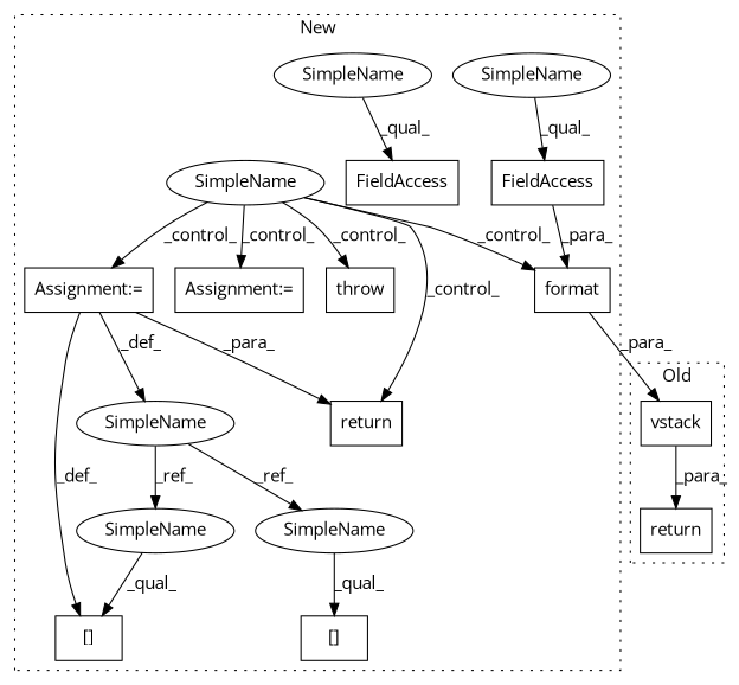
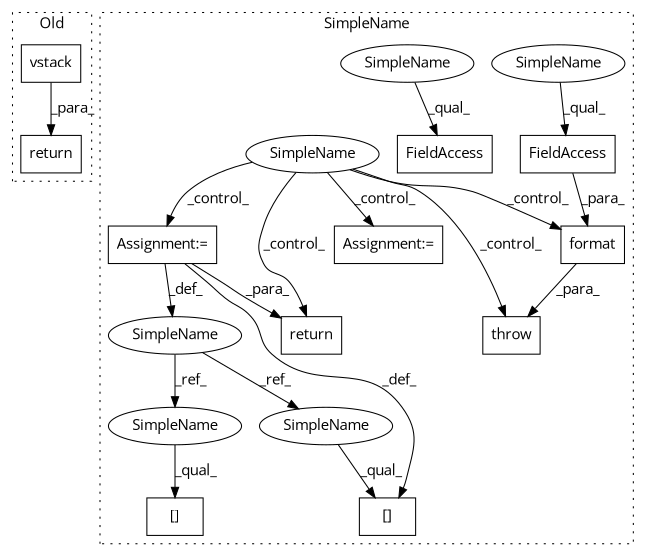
  digraph {
    fontname="Open Sans"
    node [a=42 fontname="Open Sans" l=5 s=1641 shape=box]
    edge [fontname="Open Sans"]
    n1 [a=32 l="18,-5" label=vstack s="1721,1884"]
    n2 [a=41 l=7 label=return s=2085]
    n3 [a=53 l=6 label=throw s=1539]
    n4 [label=SimpleName shape=ellipse l="" s=""]
    n5 [a=41 l=7 label=return s=2240]
    n6 [a=32 l="7,1" label=format s="1634,1651"]
    n7 [a=7 l=1 label="Assignment:=" s=2059]
    n8 [a=22 l=10 label=FieldAccess]
    n9 [a=22 l=10 label=FieldAccess s=1500]
    n10 [a=7 l=1 label="Assignment:=" s=2125]
    n11 [a=2 l="6,1" label="[]" s="2082,2089"]
    n12 [label=SimpleName s=2054 shape=ellipse]
    n13 [a=2 l="6,1" label="[]" s="2092,2099"]
    n14 [l=4 label=SimpleName s=1500 shape=ellipse]
    n15 [l=4 label=SimpleName shape=ellipse]
    n16 [label=SimpleName s=2082 shape=ellipse]
    n17 [label=SimpleName s=2092 shape=ellipse]
    subgraph cluster_1 {
      label=Old
      style=dotted
      n1
      n2
    }
    subgraph cluster_2 {
-     label=New
+     label=SimpleName
      style=dotted
      n3
      n4
      n5
      n6
      n7
      n8
      n9
      n10
      n11
      n12
      n13
      n14
      n15
      n16
      n17
    }
    n1 -> n2 [label=_para_]
    n4 -> n3 [label=_control_]
    n4 -> n5 [label=_control_]
    n4 -> n6 [label=_control_]
    n4 -> n7 [label=_control_]
    n4 -> n10 [label=_control_]
-   n6 -> n1 [label=_para_]
+   n6 -> n3 [label=_para_]
    n7 -> n5 [label=_para_]
    n7 -> n11 [label=_def_]
    n7 -> n12 [label=_def_]
    n8 -> n6 [label=_para_]
    n12 -> n16 [label=_ref_]
    n12 -> n17 [label=_ref_]
    n14 -> n9 [label=_qual_]
    n15 -> n8 [label=_qual_]
    n16 -> n11 [label=_qual_]
    n17 -> n13 [label=_qual_]
  }
